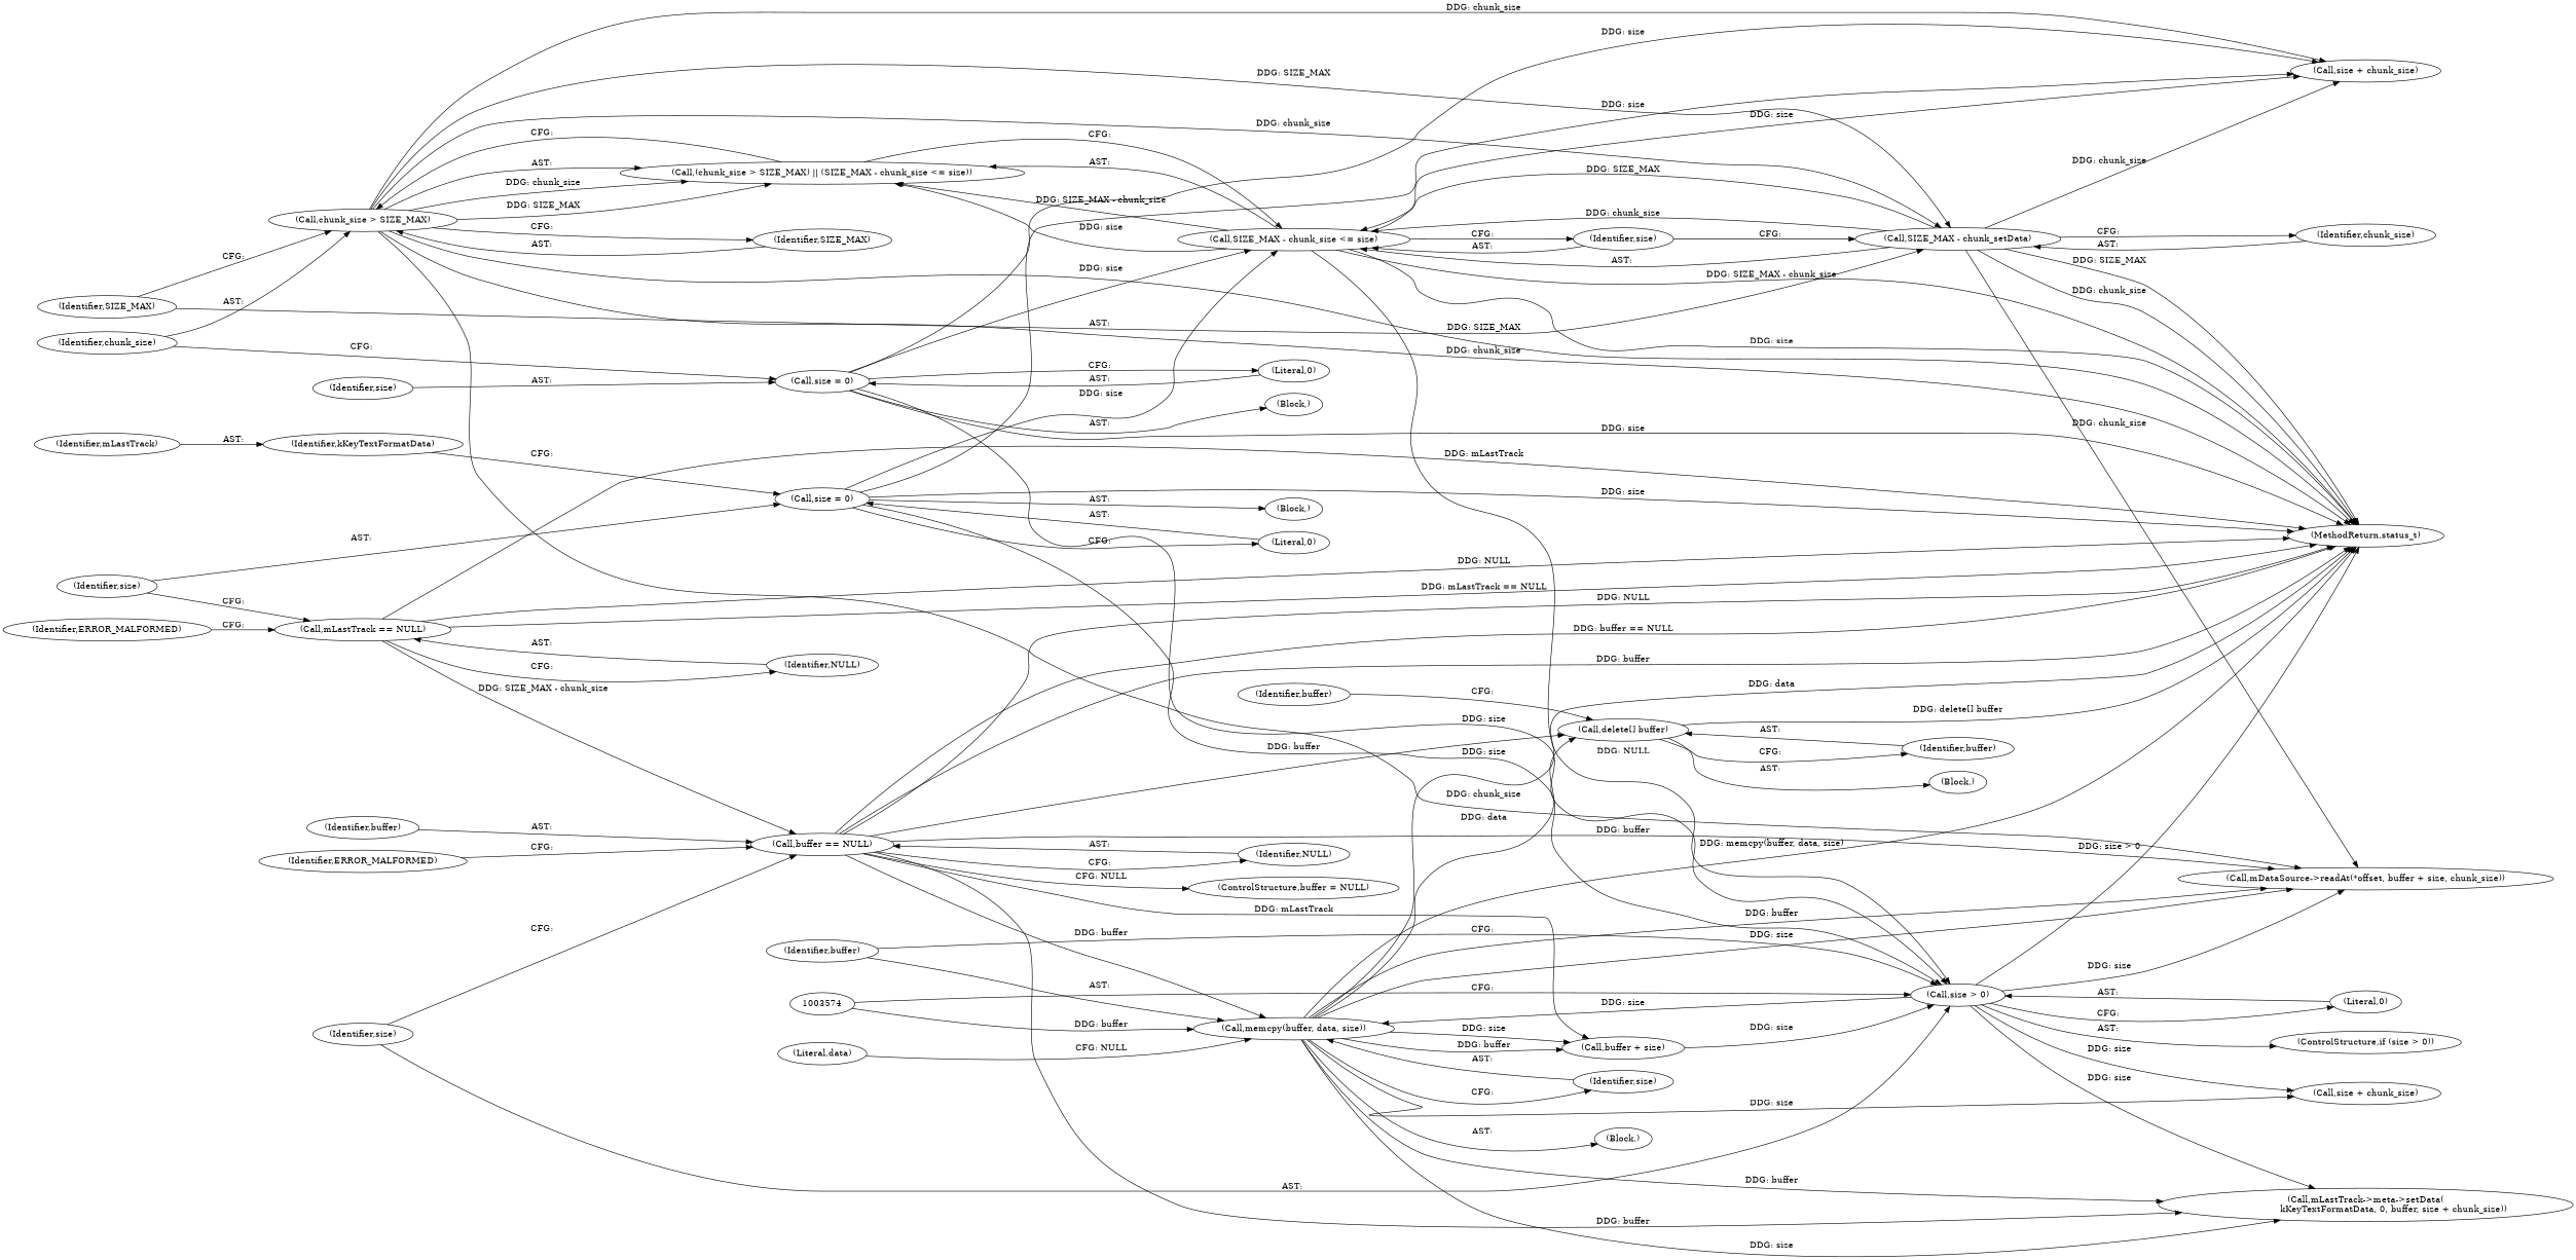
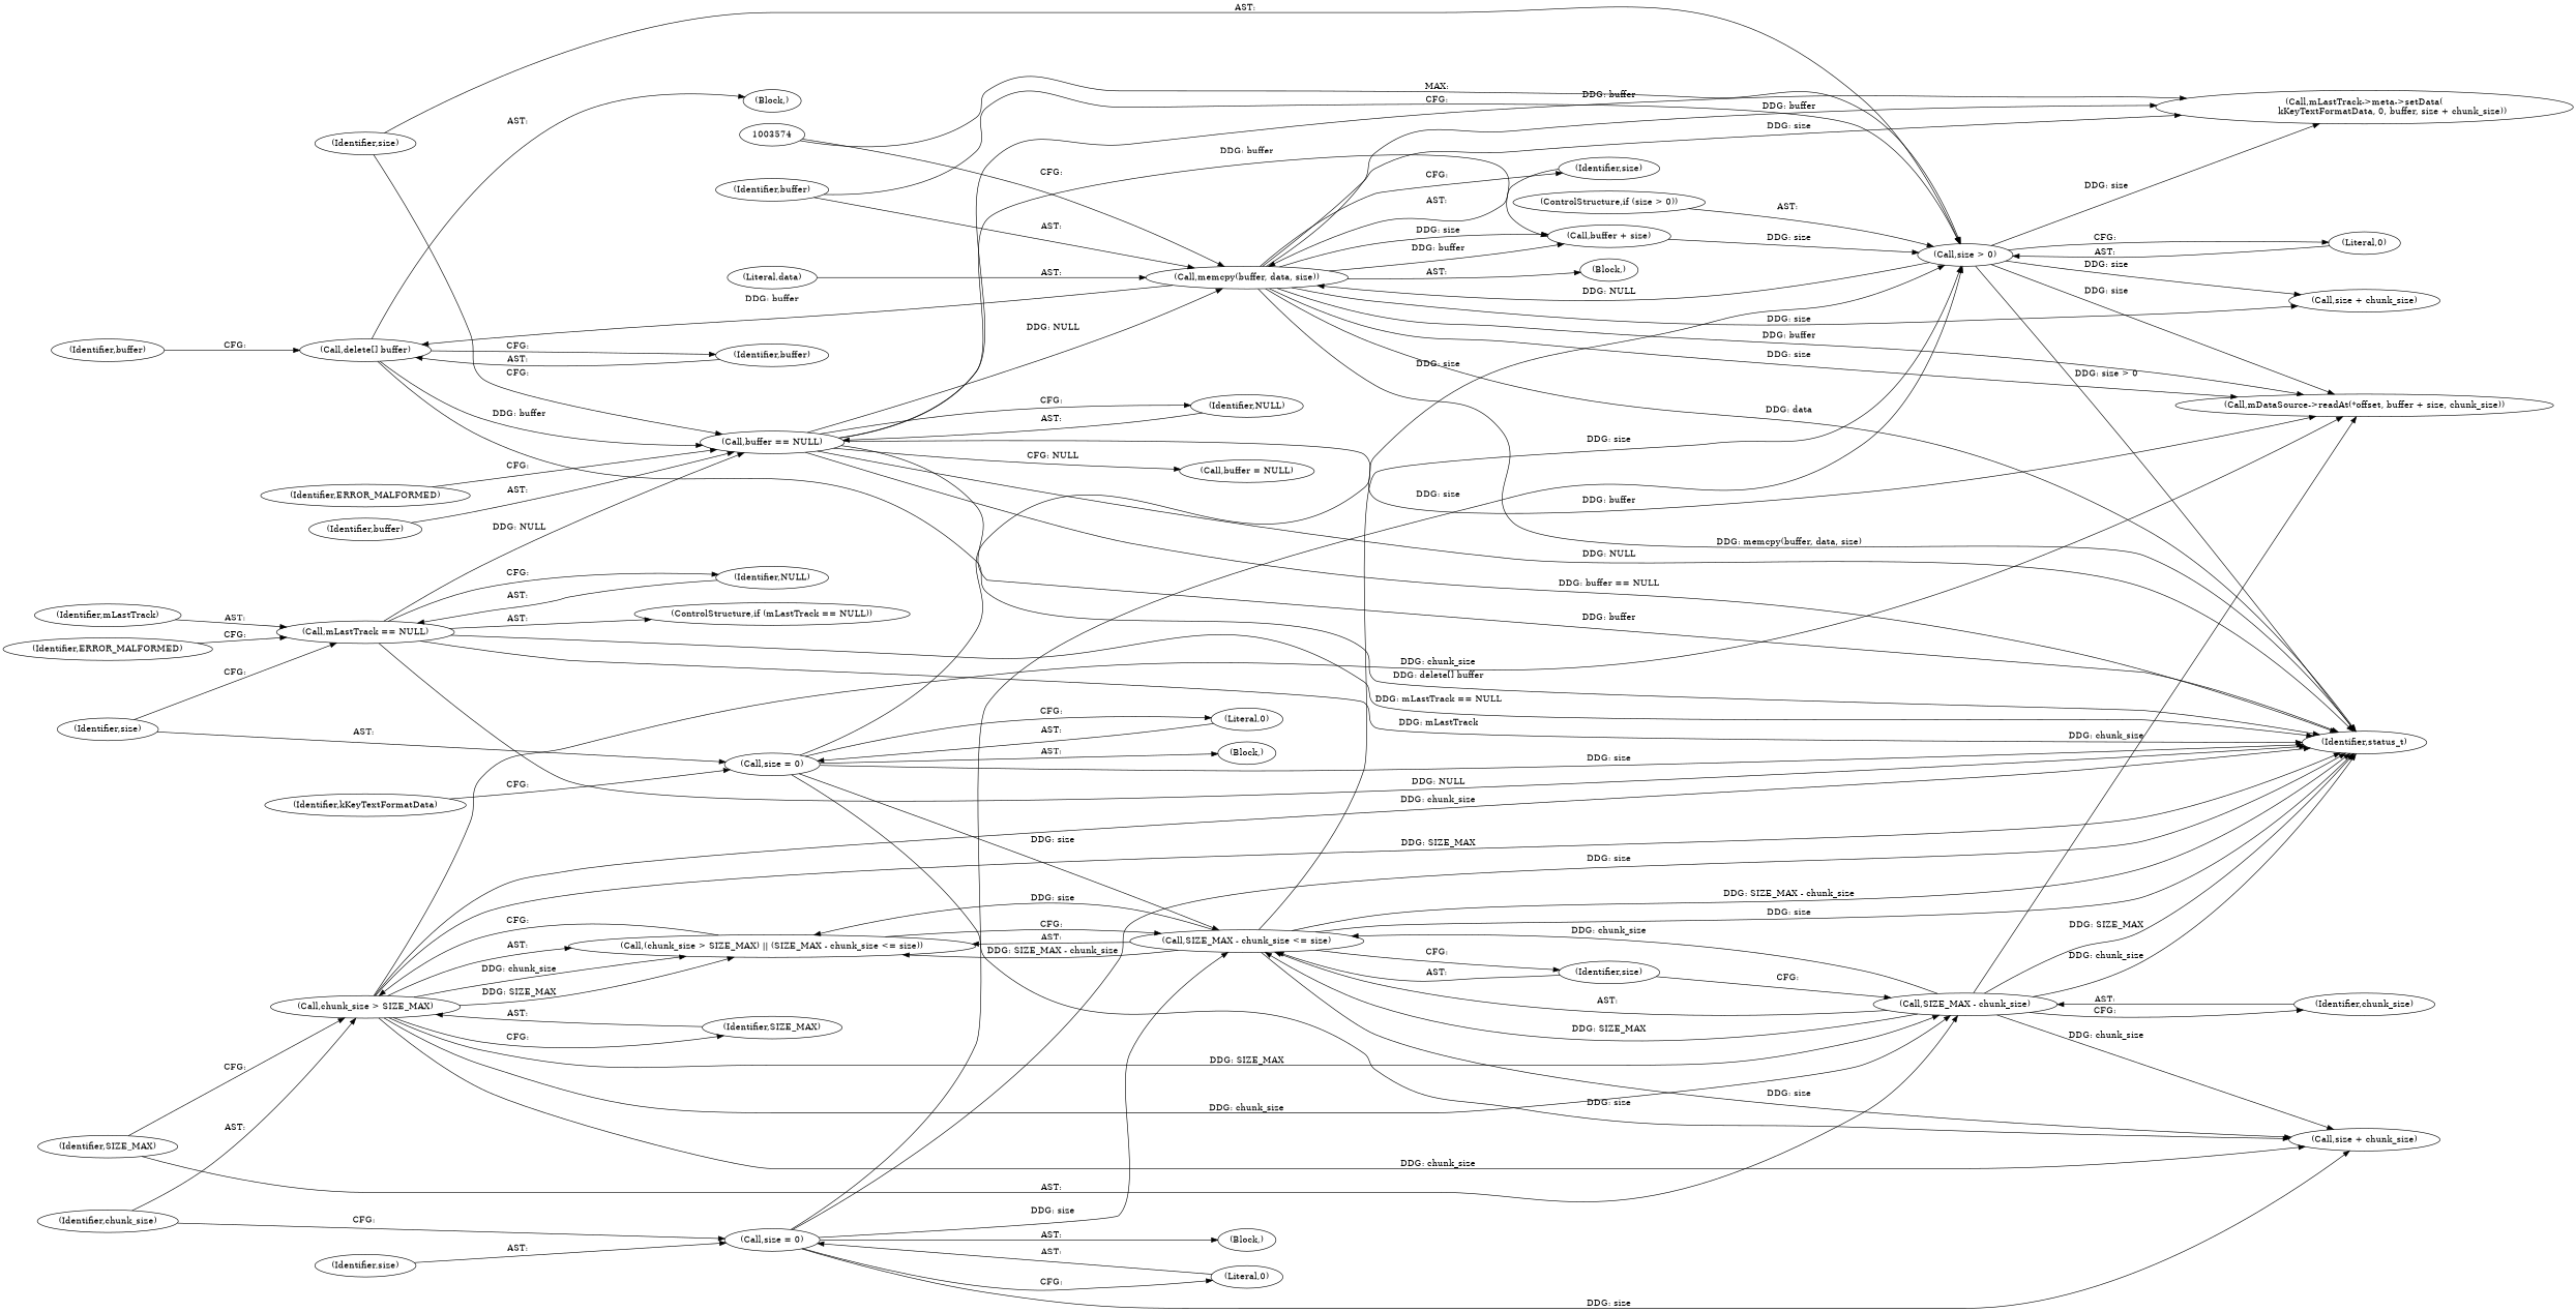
  digraph {
    rankdir=LR
    n1 [label="(Call,delete[] buffer)"]
    n2 [label="(Block,)"]
    n3 [label="(Identifier,buffer)"]
-   n4 [label="(MethodReturn,status_t)"]
+   n4 [label="(Identifier,status_t)"]
    n5 [label="(Call,buffer == NULL)"]
    n6 [label="(Call,memcpy(buffer, data, size))"]
    n7 [label="(Call,buffer + size)"]
    n8 [label="(Call,mLastTrack->meta->setData(\n                    kKeyTextFormatData, 0, buffer, size + chunk_size))"]
    n9 [label="(Identifier,NULL)"]
-   n10 [label="(ControlStructure,buffer = NULL)"]
+   n10 [label="(Call,buffer = NULL)"]
    n11 [label="(Call,mDataSource->readAt(*offset, buffer + size, chunk_size))"]
    n12 [label="(Identifier,size)"]
    n13 [label="(Call,size + chunk_size)"]
    n14 [label="(Block,)"]
    n15 [label="(Call,size > 0)"]
    n16 [label="(Call,mLastTrack == NULL)"]
    n17 [label="(Identifier,NULL)"]
+   n18 [label="(ControlStructure,if (mLastTrack == NULL))"]
    n19 [label="(ControlStructure,if (size > 0))"]
    n20 [label="(Literal,0)"]
    n21 [label="(Call,size = 0)"]
    n22 [label="(Call,SIZE_MAX - chunk_size <= size)"]
    n23 [label="(Block,)"]
    n24 [label="(Call,size + chunk_size)"]
    n25 [label="(Literal,0)"]
    n26 [label="(Call,(chunk_size > SIZE_MAX) || (SIZE_MAX - chunk_size <= size))"]
    n27 [label="(Identifier,size)"]
    n28 [label="(Call,size = 0)"]
    n29 [label="(Literal,0)"]
    n30 [label="(Block,)"]
    n31 [label="(Call,chunk_size > SIZE_MAX)"]
-   n32 [label="(Call,SIZE_MAX - chunk_setData)"]
+   n32 [label="(Call,SIZE_MAX - chunk_size)"]
    n33 [label="(Identifier,chunk_size)"]
    n34 [label="(Identifier,SIZE_MAX)"]
    n35 [label="(Identifier,ERROR_MALFORMED)"]
    n36 [label="(Literal,data)"]
    n37 [label="(Identifier,kKeyTextFormatData)"]
    n38 [label="(Identifier,buffer)"]
    n39 [label="(Identifier,size)"]
    n40 [label="(Identifier,chunk_size)"]
    n41 [label="(Identifier,size)"]
    n42 [label="(Identifier,ERROR_MALFORMED)"]
    n43 [label="(Identifier,mLastTrack)"]
    n44 [label="(Identifier,SIZE_MAX)"]
    n45 [label="(Identifier,buffer)"]
    n46 [label="(Identifier,size)"]
    n47 [label="(Identifier,buffer)"]
    1003574
    n1 -> n2 [label="AST: "]
    n1 -> n3 [label="CFG: "]
    n1 -> n4 [label="DDG: delete[] buffer"]
    n3 -> n1 [label="AST: "]
-   n5 -> n1 [label="DDG: buffer"]
+   n1 -> n5 [label="DDG: buffer"]
    n5 -> n4 [label="DDG: buffer"]
    n5 -> n4 [label="DDG: NULL"]
    n5 -> n4 [label="DDG: buffer == NULL"]
-   n5 -> n6 [label="DDG: buffer"]
-   n5 -> n7 [label="DDG: mLastTrack"]
+   n5 -> n6 [label="DDG: NULL"]
+   n5 -> n7 [label="DDG: buffer"]
    n5 -> n8 [label="DDG: buffer"]
    n5 -> n9 [label="CFG: "]
    n5 -> n10 [label="CFG: NULL"]
    n5 -> n11 [label="DDG: buffer"]
-   n6 -> n1 [label="DDG: data"]
+   n6 -> n1 [label="DDG: buffer"]
    n6 -> n4 [label="DDG: data"]
    n6 -> n4 [label="DDG: memcpy(buffer, data, size)"]
    n6 -> n7 [label="DDG: buffer"]
    n6 -> n7 [label="DDG: size"]
    n6 -> n8 [label="DDG: buffer"]
    n6 -> n8 [label="DDG: size"]
    n6 -> n11 [label="DDG: buffer"]
    n6 -> n11 [label="DDG: size"]
    n6 -> n12 [label="CFG: "]
    n6 -> n13 [label="DDG: size"]
    n6 -> n14 [label="AST: "]
    n7 -> n15 [label="DDG: size"]
    n9 -> n5 [label="AST: "]
    n12 -> n6 [label="AST: "]
    n15 -> n4 [label="DDG: size > 0"]
-   n15 -> n6 [label="DDG: size"]
+   n15 -> n6 [label="DDG: NULL"]
    n15 -> n8 [label="DDG: size"]
    n15 -> n11 [label="DDG: size"]
    n15 -> n13 [label="DDG: size"]
-   n15 -> n19 [label="AST: "]
+   n19 -> n15 [label="AST: "]
    n15 -> n20 [label="CFG: "]
    n16 -> n4 [label="DDG: mLastTrack == NULL"]
    n16 -> n4 [label="DDG: mLastTrack"]
    n16 -> n4 [label="DDG: NULL"]
-   n16 -> n5 [label="DDG: SIZE_MAX - chunk_size"]
+   n16 -> n5 [label="DDG: NULL"]
    n16 -> n17 [label="CFG: "]
+   n16 -> n18 [label="AST: "]
    n17 -> n16 [label="AST: "]
    n20 -> n15 [label="AST: "]
    n21 -> n4 [label="DDG: size"]
    n21 -> n15 [label="DDG: size"]
    n21 -> n22 [label="DDG: size"]
    n21 -> n23 [label="AST: "]
    n21 -> n24 [label="DDG: size"]
    n21 -> n25 [label="CFG: "]
    n22 -> n4 [label="DDG: size"]
    n22 -> n4 [label="DDG: SIZE_MAX - chunk_size"]
-   n22 -> n15 [label="DDG: NULL"]
+   n22 -> n15 [label="DDG: size"]
    n22 -> n24 [label="DDG: size"]
    n22 -> n26 [label="AST: "]
    n22 -> n26 [label="DDG: SIZE_MAX - chunk_size"]
    n22 -> n26 [label="DDG: size"]
    n22 -> n27 [label="CFG: "]
    n25 -> n21 [label="AST: "]
    n26 -> n22 [label="CFG: "]
    n26 -> n31 [label="CFG: "]
    n27 -> n22 [label="AST: "]
    n27 -> n32 [label="CFG: "]
    n28 -> n4 [label="DDG: size"]
    n28 -> n15 [label="DDG: size"]
    n28 -> n22 [label="DDG: size"]
    n28 -> n24 [label="DDG: size"]
    n28 -> n29 [label="CFG: "]
    n28 -> n30 [label="AST: "]
    n29 -> n28 [label="AST: "]
    n31 -> n4 [label="DDG: SIZE_MAX"]
    n31 -> n4 [label="DDG: chunk_size"]
    n31 -> n11 [label="DDG: chunk_size"]
    n31 -> n24 [label="DDG: chunk_size"]
    n31 -> n26 [label="AST: "]
    n31 -> n26 [label="DDG: chunk_size"]
    n31 -> n26 [label="DDG: SIZE_MAX"]
    n31 -> n32 [label="DDG: SIZE_MAX"]
    n31 -> n32 [label="DDG: chunk_size"]
    n31 -> n34 [label="CFG: "]
    n32 -> n4 [label="DDG: chunk_size"]
    n32 -> n4 [label="DDG: SIZE_MAX"]
    n32 -> n11 [label="DDG: chunk_size"]
    n32 -> n22 [label="AST: "]
    n32 -> n22 [label="DDG: SIZE_MAX"]
    n32 -> n22 [label="DDG: chunk_size"]
    n32 -> n24 [label="DDG: chunk_size"]
    n32 -> n33 [label="CFG: "]
    n33 -> n32 [label="AST: "]
    n34 -> n31 [label="AST: "]
    n35 -> n16 [label="CFG: "]
-   n36 -> n6 [label="CFG: NULL"]
+   n36 -> n6 [label="AST: "]
    n37 -> n21 [label="CFG: "]
    n38 -> n6 [label="AST: "]
    n38 -> n15 [label="CFG: "]
    n39 -> n5 [label="CFG: "]
    n39 -> n15 [label="AST: "]
    n40 -> n28 [label="CFG: "]
    n40 -> n31 [label="AST: "]
    n41 -> n28 [label="AST: "]
    n42 -> n5 [label="CFG: "]
-   n43 -> n37 [label="AST: "]
+   n43 -> n16 [label="AST: "]
    n44 -> n31 [label="CFG: "]
    n44 -> n32 [label="AST: "]
    n45 -> n5 [label="AST: "]
    n46 -> n16 [label="CFG: "]
    n46 -> n21 [label="AST: "]
    n47 -> n1 [label="CFG: "]
-   1003574 -> n6 [label="DDG: buffer"]
-   1003574 -> n15 [label="CFG: "]
+   1003574 -> n6 [label="CFG: "]
+   1003574 -> n15 [label="MAX: "]
  }
